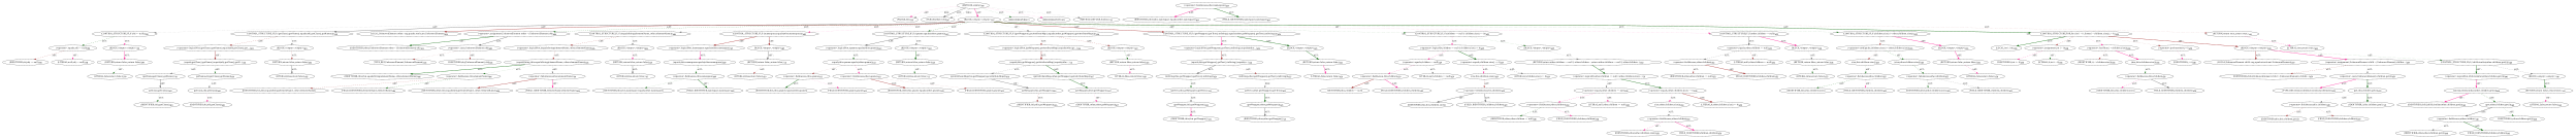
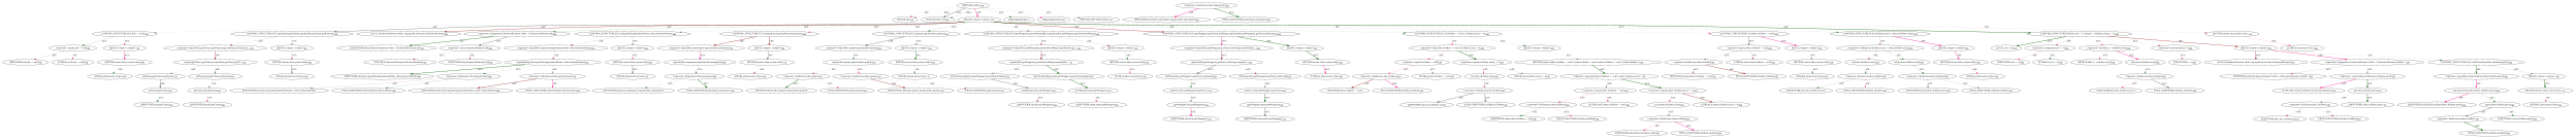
  digraph {
    fontname="PT Serif"
    node [fontname="PT Serif"]
    edge [color=darkgreen fontname="PT Serif" style=bold]
    n1 [label=<(METHOD,similar)<SUB>597</SUB>>]
    n2 [label=<(PARAM,this)<SUB>597</SUB>>]
    n3 [label=<(PARAM,Object obj)<SUB>597</SUB>>]
    n4 [label=<(BLOCK,&lt;empty&gt;,&lt;empty&gt;)<SUB>597</SUB>>]
    n5 [label=<(MODIFIER,PUBLIC)>]
    n6 [label=<(MODIFIER,VIRTUAL)>]
    n7 [label=<(METHOD_RETURN,boolean)<SUB>597</SUB>>]
    n8 [label=<(CONTROL_STRUCTURE,IF,if (obj == null))<SUB>598</SUB>>]
    n9 [label=<(CONTROL_STRUCTURE,IF,if (!getClass().getName().equals(obj.getClass().getName())))<SUB>601</SUB>>]
    n10 [label=<(LOCAL,UnknownElement other: org.apache.tools.ant.UnknownElement)<SUB>604</SUB>>]
    n11 [label=<(&lt;operator&gt;.assignment,UnknownElement other = (UnknownElement) obj)<SUB>604</SUB>>]
    n12 [label=<(CONTROL_STRUCTURE,IF,if (!equalsString(elementName, other.elementName)))<SUB>606</SUB>>]
    n13 [label=<(CONTROL_STRUCTURE,IF,if (!namespace.equals(other.namespace)))<SUB>609</SUB>>]
    n14 [label=<(CONTROL_STRUCTURE,IF,if (!qname.equals(other.qname)))<SUB>612</SUB>>]
    n15 [label=<(CONTROL_STRUCTURE,IF,if (!getWrapper().getAttributeMap().equals(other.getWrapper().getAttributeMap())))<SUB>616</SUB>>]
    n16 [label=<(CONTROL_STRUCTURE,IF,if (!getWrapper().getText().toString().equals(other.getWrapper().getText().toString())))<SUB>624</SUB>>]
    n17 [label=<(CONTROL_STRUCTURE,IF,if (children == null || children.size() == 0))<SUB>629</SUB>>]
    n18 [label=<(CONTROL_STRUCTURE,IF,if (other.children == null))<SUB>632</SUB>>]
    n19 [label=<(CONTROL_STRUCTURE,IF,if (children.size() != other.children.size()))<SUB>635</SUB>>]
    n20 [label=<(CONTROL_STRUCTURE,FOR,for (int i = 0; Some(i &lt; children.size()); ++i))<SUB>638</SUB>>]
    n21 [label=<(RETURN,return true;,return true;)<SUB>644</SUB>>]
    n22 [label=<(&lt;operator&gt;.equals,obj == null)<SUB>598</SUB>>]
    n23 [label=<(BLOCK,&lt;empty&gt;,&lt;empty&gt;)<SUB>598</SUB>>]
    n24 [label=<(&lt;operator&gt;.logicalNot,!getClass().getName().equals(obj.getClass().get...)<SUB>601</SUB>>]
    n25 [label=<(BLOCK,&lt;empty&gt;,&lt;empty&gt;)<SUB>601</SUB>>]
    n26 [label=<(IDENTIFIER,other,UnknownElement other = (UnknownElement) obj)<SUB>604</SUB>>]
    n27 [label=<(&lt;operator&gt;.cast,(UnknownElement) obj)<SUB>604</SUB>>]
    n28 [label=<(&lt;operator&gt;.logicalNot,!equalsString(elementName, other.elementName))<SUB>606</SUB>>]
    n29 [label=<(BLOCK,&lt;empty&gt;,&lt;empty&gt;)<SUB>606</SUB>>]
    n30 [label=<(&lt;operator&gt;.logicalNot,!namespace.equals(other.namespace))<SUB>609</SUB>>]
    n31 [label=<(BLOCK,&lt;empty&gt;,&lt;empty&gt;)<SUB>609</SUB>>]
    n32 [label=<(&lt;operator&gt;.logicalNot,!qname.equals(other.qname))<SUB>612</SUB>>]
    n33 [label=<(BLOCK,&lt;empty&gt;,&lt;empty&gt;)<SUB>612</SUB>>]
    n34 [label=<(&lt;operator&gt;.logicalNot,!getWrapper().getAttributeMap().equals(other.ge...)<SUB>616</SUB>>]
    n35 [label=<(BLOCK,&lt;empty&gt;,&lt;empty&gt;)<SUB>617</SUB>>]
    n36 [label=<(&lt;operator&gt;.logicalNot,!getWrapper().getText().toString().equals(other...)<SUB>624</SUB>>]
    n37 [label=<(BLOCK,&lt;empty&gt;,&lt;empty&gt;)<SUB>625</SUB>>]
    n38 [label=<(&lt;operator&gt;.logicalOr,children == null || children.size() == 0)<SUB>629</SUB>>]
    n39 [label=<(BLOCK,&lt;empty&gt;,&lt;empty&gt;)<SUB>629</SUB>>]
    n40 [label=<(&lt;operator&gt;.equals,other.children == null)<SUB>632</SUB>>]
    n41 [label=<(BLOCK,&lt;empty&gt;,&lt;empty&gt;)<SUB>632</SUB>>]
    n42 [label=<(&lt;operator&gt;.notEquals,children.size() != other.children.size())<SUB>635</SUB>>]
    n43 [label=<(BLOCK,&lt;empty&gt;,&lt;empty&gt;)<SUB>635</SUB>>]
    n44 [label=<(LOCAL,int i: int)<SUB>638</SUB>>]
    n45 [label=<(&lt;operator&gt;.assignment,int i = 0)<SUB>638</SUB>>]
    n46 [label=<(&lt;operator&gt;.lessThan,i &lt; children.size())<SUB>638</SUB>>]
    n47 [label=<(&lt;operator&gt;.preIncrement,++i)<SUB>638</SUB>>]
    n48 [label=<(BLOCK,&lt;empty&gt;,&lt;empty&gt;)<SUB>638</SUB>>]
    n49 [label=<(LITERAL,true,return true;)<SUB>644</SUB>>]
    n50 [label=<(IDENTIFIER,obj,obj == null)<SUB>598</SUB>>]
    n51 [label=<(LITERAL,null,obj == null)<SUB>598</SUB>>]
    n52 [label=<(RETURN,return false;,return false;)<SUB>599</SUB>>]
    n53 [label=<(LITERAL,false,return false;)<SUB>599</SUB>>]
    n54 [label=<(equals,getClass().getName().equals(obj.getClass().getN...)<SUB>601</SUB>>]
    n55 [label=<(RETURN,return false;,return false;)<SUB>602</SUB>>]
    n56 [label=<(getName,getClass().getName())<SUB>601</SUB>>]
    n57 [label=<(getName,obj.getClass().getName())<SUB>601</SUB>>]
    n58 [label=<(getClass,getClass())<SUB>601</SUB>>]
    n59 [label=<(getClass,obj.getClass())<SUB>601</SUB>>]
    n60 [label=<(IDENTIFIER,this,getClass())<SUB>601</SUB>>]
    n61 [label=<(IDENTIFIER,obj,obj.getClass())<SUB>601</SUB>>]
    n62 [label=<(LITERAL,false,return false;)<SUB>602</SUB>>]
    n63 [label=<(TYPE_REF,UnknownElement,UnknownElement)<SUB>604</SUB>>]
    n64 [label=<(IDENTIFIER,obj,(UnknownElement) obj)<SUB>604</SUB>>]
    n65 [label=<(equalsString,this.equalsString(elementName, other.elementName))<SUB>606</SUB>>]
    n66 [label=<(RETURN,return false;,return false;)<SUB>607</SUB>>]
    n67 [label=<(IDENTIFIER,this,this.equalsString(elementName, other.elementName))<SUB>606</SUB>>]
    n68 [label=<(&lt;operator&gt;.fieldAccess,this.elementName)<SUB>606</SUB>>]
    n69 [label=<(&lt;operator&gt;.fieldAccess,other.elementName)<SUB>606</SUB>>]
    n70 [label=<(IDENTIFIER,this,this.equalsString(elementName, other.elementName))>]
    n71 [label=<(FIELD_IDENTIFIER,elementName,elementName)<SUB>606</SUB>>]
    n72 [label=<(IDENTIFIER,other,this.equalsString(elementName, other.elementName))<SUB>606</SUB>>]
    n73 [label=<(FIELD_IDENTIFIER,elementName,elementName)<SUB>606</SUB>>]
    n74 [label=<(LITERAL,false,return false;)<SUB>607</SUB>>]
    n75 [label=<(equals,this.namespace.equals(other.namespace))<SUB>609</SUB>>]
    n76 [label=<(RETURN,return false;,return false;)<SUB>610</SUB>>]
    n77 [label=<(&lt;operator&gt;.fieldAccess,this.namespace)<SUB>609</SUB>>]
    n78 [label=<(IDENTIFIER,this,this.namespace.equals(other.namespace))>]
    n79 [label=<(FIELD_IDENTIFIER,namespace,namespace)<SUB>609</SUB>>]
    n80 [label=<(&lt;operator&gt;.fieldAccess,other.namespace)<SUB>609</SUB>>]
    n81 [label=<(IDENTIFIER,other,this.namespace.equals(other.namespace))<SUB>609</SUB>>]
    n82 [label=<(FIELD_IDENTIFIER,namespace,namespace)<SUB>609</SUB>>]
    n83 [label=<(LITERAL,false,return false;)<SUB>610</SUB>>]
    n84 [label=<(equals,this.qname.equals(other.qname))<SUB>612</SUB>>]
    n85 [label=<(RETURN,return false;,return false;)<SUB>613</SUB>>]
    n86 [label=<(&lt;operator&gt;.fieldAccess,this.qname)<SUB>612</SUB>>]
    n87 [label=<(&lt;operator&gt;.fieldAccess,other.qname)<SUB>612</SUB>>]
    n88 [label=<(IDENTIFIER,this,this.qname.equals(other.qname))>]
    n89 [label=<(FIELD_IDENTIFIER,qname,qname)<SUB>612</SUB>>]
    n90 [label=<(IDENTIFIER,other,this.qname.equals(other.qname))<SUB>612</SUB>>]
    n91 [label=<(FIELD_IDENTIFIER,qname,qname)<SUB>612</SUB>>]
    n92 [label=<(LITERAL,false,return false;)<SUB>613</SUB>>]
    n93 [label=<(equals,this.getWrapper().getAttributeMap().equals(othe...)<SUB>616</SUB>>]
    n94 [label=<(RETURN,return false;,return false;)<SUB>618</SUB>>]
    n95 [label=<(getAttributeMap,this.getWrapper().getAttributeMap())<SUB>616</SUB>>]
    n96 [label=<(getAttributeMap,other.getWrapper().getAttributeMap())<SUB>617</SUB>>]
    n97 [label=<(getWrapper,this.getWrapper())<SUB>616</SUB>>]
    n98 [label=<(getWrapper,other.getWrapper())<SUB>617</SUB>>]
    n99 [label=<(IDENTIFIER,this,this.getWrapper())<SUB>616</SUB>>]
    n100 [label=<(IDENTIFIER,other,other.getWrapper())<SUB>617</SUB>>]
    n101 [label=<(LITERAL,false,return false;)<SUB>618</SUB>>]
    n102 [label=<(equals,this.getWrapper().getText().toString().equals(o...)<SUB>624</SUB>>]
    n103 [label=<(RETURN,return false;,return false;)<SUB>626</SUB>>]
    n104 [label=<(toString,this.getWrapper().getText().toString())<SUB>624</SUB>>]
    n105 [label=<(toString,other.getWrapper().getText().toString())<SUB>625</SUB>>]
    n106 [label=<(getText,this.getWrapper().getText())<SUB>624</SUB>>]
    n107 [label=<(getText,other.getWrapper().getText())<SUB>625</SUB>>]
    n108 [label=<(getWrapper,this.getWrapper())<SUB>624</SUB>>]
    n109 [label=<(IDENTIFIER,this,this.getWrapper())<SUB>624</SUB>>]
    n110 [label=<(getWrapper,other.getWrapper())<SUB>625</SUB>>]
    n111 [label=<(IDENTIFIER,other,other.getWrapper())<SUB>625</SUB>>]
    n112 [label=<(LITERAL,false,return false;)<SUB>626</SUB>>]
    n113 [label=<(&lt;operator&gt;.equals,children == null)<SUB>629</SUB>>]
    n114 [label=<(&lt;operator&gt;.equals,children.size() == 0)<SUB>629</SUB>>]
    n115 [label=<(RETURN,return other.children == null || other.children...,return other.children == null || other.children...)<SUB>630</SUB>>]
    n116 [label=<(&lt;operator&gt;.fieldAccess,this.children)<SUB>629</SUB>>]
    n117 [label=<(LITERAL,null,children == null)<SUB>629</SUB>>]
    n118 [label=<(size,this.children.size())<SUB>629</SUB>>]
    n119 [label=<(LITERAL,0,children.size() == 0)<SUB>629</SUB>>]
    n120 [label=<(IDENTIFIER,this,children == null)>]
    n121 [label=<(FIELD_IDENTIFIER,children,children)<SUB>629</SUB>>]
    n122 [label=<(&lt;operator&gt;.fieldAccess,this.children)<SUB>629</SUB>>]
    n123 [label=<(IDENTIFIER,this,this.children.size())>]
    n124 [label=<(FIELD_IDENTIFIER,children,children)<SUB>629</SUB>>]
    n125 [label=<(&lt;operator&gt;.logicalOr,other.children == null || other.children.size()...)<SUB>630</SUB>>]
    n126 [label=<(&lt;operator&gt;.equals,other.children == null)<SUB>630</SUB>>]
    n127 [label=<(&lt;operator&gt;.equals,other.children.size() == 0)<SUB>630</SUB>>]
    n128 [label=<(&lt;operator&gt;.fieldAccess,other.children)<SUB>630</SUB>>]
    n129 [label=<(LITERAL,null,other.children == null)<SUB>630</SUB>>]
    n130 [label=<(size,other.children.size())<SUB>630</SUB>>]
    n131 [label=<(LITERAL,0,other.children.size() == 0)<SUB>630</SUB>>]
    n132 [label=<(IDENTIFIER,other,other.children == null)<SUB>630</SUB>>]
    n133 [label=<(FIELD_IDENTIFIER,children,children)<SUB>630</SUB>>]
    n134 [label=<(&lt;operator&gt;.fieldAccess,other.children)<SUB>630</SUB>>]
    n135 [label=<(IDENTIFIER,other,other.children.size())<SUB>630</SUB>>]
    n136 [label=<(FIELD_IDENTIFIER,children,children)<SUB>630</SUB>>]
    n137 [label=<(&lt;operator&gt;.fieldAccess,other.children)<SUB>632</SUB>>]
    n138 [label=<(LITERAL,null,other.children == null)<SUB>632</SUB>>]
    n139 [label=<(RETURN,return false;,return false;)<SUB>633</SUB>>]
    n140 [label=<(IDENTIFIER,other,other.children == null)<SUB>632</SUB>>]
    n141 [label=<(FIELD_IDENTIFIER,children,children)<SUB>632</SUB>>]
    n142 [label=<(LITERAL,false,return false;)<SUB>633</SUB>>]
    n143 [label=<(size,this.children.size())<SUB>635</SUB>>]
    n144 [label=<(size,other.children.size())<SUB>635</SUB>>]
    n145 [label=<(RETURN,return false;,return false;)<SUB>636</SUB>>]
    n146 [label=<(&lt;operator&gt;.fieldAccess,this.children)<SUB>635</SUB>>]
    n147 [label=<(&lt;operator&gt;.fieldAccess,other.children)<SUB>635</SUB>>]
    n148 [label=<(IDENTIFIER,this,this.children.size())>]
    n149 [label=<(FIELD_IDENTIFIER,children,children)<SUB>635</SUB>>]
    n150 [label=<(IDENTIFIER,other,other.children.size())<SUB>635</SUB>>]
    n151 [label=<(FIELD_IDENTIFIER,children,children)<SUB>635</SUB>>]
    n152 [label=<(LITERAL,false,return false;)<SUB>636</SUB>>]
    n153 [label=<(IDENTIFIER,i,int i = 0)<SUB>638</SUB>>]
    n154 [label=<(LITERAL,0,int i = 0)<SUB>638</SUB>>]
    n155 [label=<(IDENTIFIER,i,i &lt; children.size())<SUB>638</SUB>>]
    n156 [label=<(size,this.children.size())<SUB>638</SUB>>]
    n157 [label=<(IDENTIFIER,i,++i)<SUB>638</SUB>>]
    n158 [label=<(LOCAL,UnknownElement child: org.apache.tools.ant.UnknownElement)<SUB>639</SUB>>]
    n159 [label=<(&lt;operator&gt;.assignment,UnknownElement child = (UnknownElement) childre...)<SUB>639</SUB>>]
    n160 [label=<(CONTROL_STRUCTURE,IF,if (!child.similar(other.children.get(i))))<SUB>640</SUB>>]
    n161 [label=<(&lt;operator&gt;.fieldAccess,this.children)<SUB>638</SUB>>]
    n162 [label=<(IDENTIFIER,this,this.children.size())>]
    n163 [label=<(FIELD_IDENTIFIER,children,children)<SUB>638</SUB>>]
    n164 [label=<(IDENTIFIER,child,UnknownElement child = (UnknownElement) childre...)<SUB>639</SUB>>]
    n165 [label=<(&lt;operator&gt;.cast,(UnknownElement) children.get(i))<SUB>639</SUB>>]
    n166 [label=<(&lt;operator&gt;.logicalNot,!child.similar(other.children.get(i)))<SUB>640</SUB>>]
    n167 [label=<(BLOCK,&lt;empty&gt;,&lt;empty&gt;)<SUB>640</SUB>>]
    n168 [label=<(TYPE_REF,UnknownElement,UnknownElement)<SUB>639</SUB>>]
    n169 [label=<(get,this.children.get(i))<SUB>639</SUB>>]
    n170 [label=<(&lt;operator&gt;.fieldAccess,this.children)<SUB>639</SUB>>]
    n171 [label=<(IDENTIFIER,i,this.children.get(i))<SUB>639</SUB>>]
    n172 [label=<(IDENTIFIER,this,this.children.get(i))>]
    n173 [label=<(FIELD_IDENTIFIER,children,children)<SUB>639</SUB>>]
    n174 [label=<(similar,child.similar(other.children.get(i)))<SUB>640</SUB>>]
    n175 [label=<(RETURN,return false;,return false;)<SUB>641</SUB>>]
    n176 [label=<(IDENTIFIER,child,child.similar(other.children.get(i)))<SUB>640</SUB>>]
    n177 [label=<(get,other.children.get(i))<SUB>640</SUB>>]
    n178 [label=<(&lt;operator&gt;.fieldAccess,other.children)<SUB>640</SUB>>]
    n179 [label=<(IDENTIFIER,i,other.children.get(i))<SUB>640</SUB>>]
-   n180 [label=<(IDENTIFIER,other,other.children.get(i))<SUB>640</SUB>>]
    n181 [label=<(FIELD_IDENTIFIER,children,children)<SUB>640</SUB>>]
    n182 [label=<(LITERAL,false,return false;)<SUB>641</SUB>>]
    n1 -> n2 [color=deeppink label="AST: " style=dotted]
    n1 -> n2 [color=gray40 label="DDG: " style=dotted]
    n1 -> n3 [color=gray40 label="AST: "]
    n1 -> n3 [color=gray40 label="DDG: " style=dashed]
    n1 -> n4 [color=deeppink label="AST: "]
    n1 -> n5 [label="AST: " style=dotted]
    n1 -> n6 [color=deeppink label="AST: " style=dotted]
    n1 -> n7 [color=gray40 label="AST: " style=dotted]
    n4 -> n8 [color=gray40 label="AST: " style=dotted]
    n4 -> n9 [color=gray40 label="AST: "]
    n4 -> n10 [color=brown label="AST: "]
    n4 -> n11 [label="AST: " style=dashed]
    n4 -> n12 [color=gray40 label="AST: " style=dotted]
    n4 -> n13 [color=deeppink label="AST: " style=dotted]
    n4 -> n14 [label="AST: " style=dashed]
    n4 -> n15 [color=gray40 label="AST: " style=dotted]
    n4 -> n16 [color=brown label="AST: "]
    n4 -> n17 [label="AST: " style=dotted]
    n4 -> n18 [color=deeppink label="AST: " style=dotted]
    n4 -> n19 [label="AST: " style=dotted]
    n4 -> n20 [label="AST: "]
    n4 -> n21 [color=brown label="AST: " style=dotted]
    n8 -> n22 [label="AST: " style=dashed]
    n8 -> n23 [color=deeppink label="AST: " style=dotted]
    n9 -> n24 [color=brown label="AST: " style=dashed]
    n9 -> n25 [color=gray40 label="AST: " style=dotted]
    n11 -> n26 [label="AST: "]
    n11 -> n27 [color=gray40 label="AST: "]
    n12 -> n28 [color=brown label="AST: " style=dashed]
    n12 -> n29 [color=gray40 label="AST: " style=dashed]
    n13 -> n30 [color=brown label="AST: "]
    n13 -> n31 [color=brown label="AST: "]
    n14 -> n32 [color=gray40 label="AST: "]
    n14 -> n33 [color=gray40 label="AST: " style=dotted]
    n15 -> n34 [color=brown label="AST: " style=dotted]
    n15 -> n35 [color=brown label="AST: " style=dashed]
    n16 -> n36 [color=deeppink label="AST: "]
    n16 -> n37 [label="AST: "]
    n17 -> n38 [color=deeppink label="AST: " style=dashed]
    n17 -> n39 [label="AST: " style=dotted]
    n18 -> n40 [color=gray40 label="AST: "]
    n18 -> n41 [color=deeppink label="AST: "]
    n19 -> n42 [color=brown label="AST: " style=dashed]
    n19 -> n43 [color=deeppink label="AST: "]
    n20 -> n44 [label="AST: "]
    n20 -> n45 [color=brown label="AST: " style=dashed]
    n20 -> n46 [color=deeppink label="AST: " style=dotted]
    n20 -> n47 [color=brown label="AST: " style=dotted]
    n20 -> n48 [color=brown label="AST: "]
    n21 -> n49 [color=deeppink label="AST: " style=dashed]
    n22 -> n50 [color=brown label="AST: " style=dashed]
    n22 -> n51 [color=deeppink label="AST: " style=dotted]
    n23 -> n52 [color=deeppink label="AST: "]
    n24 -> n54 [color=brown label="AST: "]
    n25 -> n55 [color=brown label="AST: " style=dashed]
    n27 -> n63 [color=brown label="AST: " style=dotted]
    n27 -> n64 [color=brown label="AST: " style=dashed]
    n28 -> n65 [color=brown label="AST: " style=dashed]
    n29 -> n66 [color=deeppink label="AST: " style=dashed]
    n30 -> n75 [color=deeppink label="AST: "]
    n31 -> n76 [color=gray40 label="AST: "]
    n32 -> n84 [label="AST: " style=dotted]
    n33 -> n85 [label="AST: "]
    n34 -> n93 [color=brown label="AST: "]
    n35 -> n94 [label="AST: " style=dashed]
    n36 -> n102 [color=brown label="AST: "]
    n37 -> n103 [label="AST: "]
    n38 -> n113 [color=deeppink label="AST: " style=dashed]
    n38 -> n114 [label="AST: "]
    n39 -> n115 [color=gray40 label="AST: " style=dotted]
    n40 -> n137 [color=gray40 label="AST: " style=dashed]
    n40 -> n138 [color=brown label="AST: " style=dashed]
    n41 -> n139 [color=gray40 label="AST: " style=dotted]
    n42 -> n143 [color=brown label="AST: " style=dotted]
    n42 -> n144 [label="AST: " style=dashed]
    n43 -> n145 [color=deeppink label="AST: "]
    n45 -> n153 [color=deeppink label="AST: " style=dashed]
    n45 -> n154 [label="AST: " style=dotted]
    n46 -> n155 [color=brown label="AST: " style=dotted]
    n46 -> n156 [color=deeppink label="AST: "]
    n47 -> n157 [color=deeppink label="AST: " style=dotted]
    n48 -> n158 [color=brown label="AST: "]
    n48 -> n159 [color=deeppink label="AST: "]
    n48 -> n160 [label="AST: " style=dotted]
    n52 -> n53 [label="AST: " style=dotted]
    n54 -> n56 [color=gray40 label="AST: " style=dotted]
    n54 -> n57 [label="AST: " style=dotted]
    n55 -> n62 [color=gray40 label="AST: "]
    n56 -> n58 [color=gray40 label="AST: "]
    n57 -> n59 [color=gray40 label="AST: " style=dotted]
    n58 -> n60 [label="AST: " style=dotted]
    n59 -> n61 [color=deeppink label="AST: " style=dotted]
    n65 -> n67 [label="AST: "]
    n65 -> n68 [label="AST: " style=dotted]
    n65 -> n69 [color=gray40 label="AST: " style=dashed]
    n66 -> n74 [color=gray40 label="AST: "]
    n68 -> n70 [color=brown label="AST: " style=dashed]
    n68 -> n71 [label="AST: " style=dashed]
    n69 -> n72 [color=brown label="AST: "]
    n69 -> n73 [color=deeppink label="AST: "]
    n75 -> n77 [label="AST: " style=dashed]
    n76 -> n83 [color=brown label="AST: " style=dotted]
    n77 -> n78 [label="AST: " style=dotted]
    n77 -> n79 [label="AST: "]
    n80 -> n81 [color=deeppink label="AST: "]
    n80 -> n82 [label="AST: "]
    n84 -> n86 [color=brown label="AST: " style=dotted]
    n84 -> n87 [color=deeppink label="AST: " style=dashed]
    n85 -> n92 [label="AST: " style=dotted]
    n86 -> n88 [label="AST: "]
    n86 -> n89 [color=deeppink label="AST: " style=dotted]
    n87 -> n90 [color=brown label="AST: "]
    n87 -> n91 [color=brown label="AST: " style=dotted]
    n93 -> n95 [color=gray40 label="AST: " style=dashed]
    n93 -> n96 [label="AST: "]
    n94 -> n101 [color=deeppink label="AST: " style=dashed]
    n95 -> n97 [color=gray40 label="AST: "]
    n96 -> n98 [label="AST: "]
    n97 -> n99 [color=brown label="AST: " style=dashed]
    n98 -> n100 [color=deeppink label="AST: " style=dotted]
    n102 -> n104 [color=gray40 label="AST: "]
    n102 -> n105 [color=brown label="AST: " style=dotted]
    n103 -> n112 [color=deeppink label="AST: "]
    n104 -> n106 [label="AST: " style=dashed]
    n105 -> n107 [color=gray40 label="DDG: " style=dotted]
    n106 -> n108 [color=gray40 label="AST: " style=dashed]
    n107 -> n110 [label="AST: "]
    n108 -> n109 [color=deeppink label="AST: "]
    n110 -> n111 [color=gray40 label="AST: "]
    n113 -> n116 [color=deeppink label="AST: " style=dashed]
    n113 -> n117 [color=gray40 label="AST: " style=dotted]
    n114 -> n118 [color=deeppink label="AST: " style=dashed]
    n114 -> n119 [color=gray40 label="AST: " style=dashed]
    n115 -> n125 [label="AST: "]
    n116 -> n120 [color=brown label="AST: "]
    n116 -> n121 [color=deeppink label="AST: "]
    n118 -> n122 [color=brown label="AST: " style=dashed]
    n122 -> n123 [color=gray40 label="AST: "]
    n122 -> n124 [color=gray40 label="AST: "]
    n125 -> n126 [color=gray40 label="AST: " style=dashed]
    n125 -> n127 [label="AST: "]
    n126 -> n128 [color=deeppink label="AST: " style=dashed]
    n126 -> n129 [color=deeppink label="AST: " style=dotted]
    n127 -> n130 [color=deeppink label="AST: " style=dotted]
    n127 -> n131 [color=brown label="AST: "]
    n128 -> n132 [label="AST: " style=dashed]
    n128 -> n133 [color=deeppink label="AST: " style=dashed]
    n130 -> n134 [color=gray40 label="AST: " style=dotted]
    n134 -> n135 [color=deeppink label="AST: " style=dashed]
    n134 -> n136 [color=deeppink label="AST: "]
    n137 -> n140 [color=brown label="AST: " style=dotted]
    n137 -> n141 [color=brown label="AST: "]
    n139 -> n142 [label="AST: " style=dotted]
    n143 -> n146 [label="AST: " style=dotted]
    n144 -> n147 [label="AST: " style=dashed]
    n145 -> n152 [color=deeppink label="AST: " style=dashed]
    n146 -> n148 [label="AST: " style=dashed]
    n146 -> n149 [color=deeppink label="AST: " style=dotted]
    n147 -> n150 [label="AST: " style=dotted]
    n147 -> n151 [color=gray40 label="AST: " style=dashed]
    n156 -> n161 [label="AST: " style=dotted]
    n159 -> n164 [color=brown label="AST: " style=dashed]
    n159 -> n165 [color=gray40 label="AST: " style=dotted]
    n160 -> n166 [label="AST: "]
    n160 -> n167 [color=gray40 label="AST: " style=dashed]
    n161 -> n162 [color=deeppink label="AST: " style=dashed]
    n161 -> n163 [color=gray40 label="AST: "]
    n165 -> n168 [color=deeppink label="AST: "]
    n165 -> n169 [label="AST: "]
    n166 -> n174 [color=deeppink label="AST: "]
    n167 -> n175 [label="AST: "]
    n169 -> n170 [color=gray40 label="AST: " style=dotted]
    n169 -> n171 [label="AST: "]
    n170 -> n172 [color=brown label="AST: " style=dashed]
    n170 -> n173 [color=brown label="AST: " style=dotted]
    n174 -> n176 [color=deeppink label="AST: "]
    n174 -> n177 [label="AST: " style=dashed]
    n175 -> n182 [color=deeppink label="AST: " style=dotted]
    n177 -> n178 [color=gray40 label="AST: "]
    n177 -> n179 [label="AST: " style=dotted]
-   n178 -> n180 [color=gray40 label="AST: " style=dotted]
    n178 -> n181 [label="AST: "]
  }
